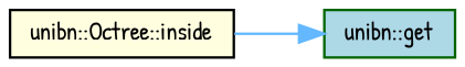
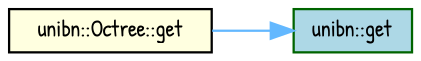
  digraph {
    rankdir=LR
    fontname="Patrick Hand"
    node [fontname="Patrick Hand" fontsize=10 shape=box style=filled]
-   n1 [color=black fillcolor=lightyellow fontcolor=black height=0.2 label="unibn::Octree::inside" width=0.4]
+   n1 [color=black fillcolor=lightyellow fontcolor=black height=0.2 label="unibn::Octree::get" width=0.4]
    n2 [color=darkgreen fillcolor=lightblue height=0.2 label="unibn::get" width=0.4]
    n1 -> n2 [color=steelblue1 fontname="Patrick Hand" fontsize=10 labelfontname=Helvetica labelfontsize=10 style=solid]
  }
